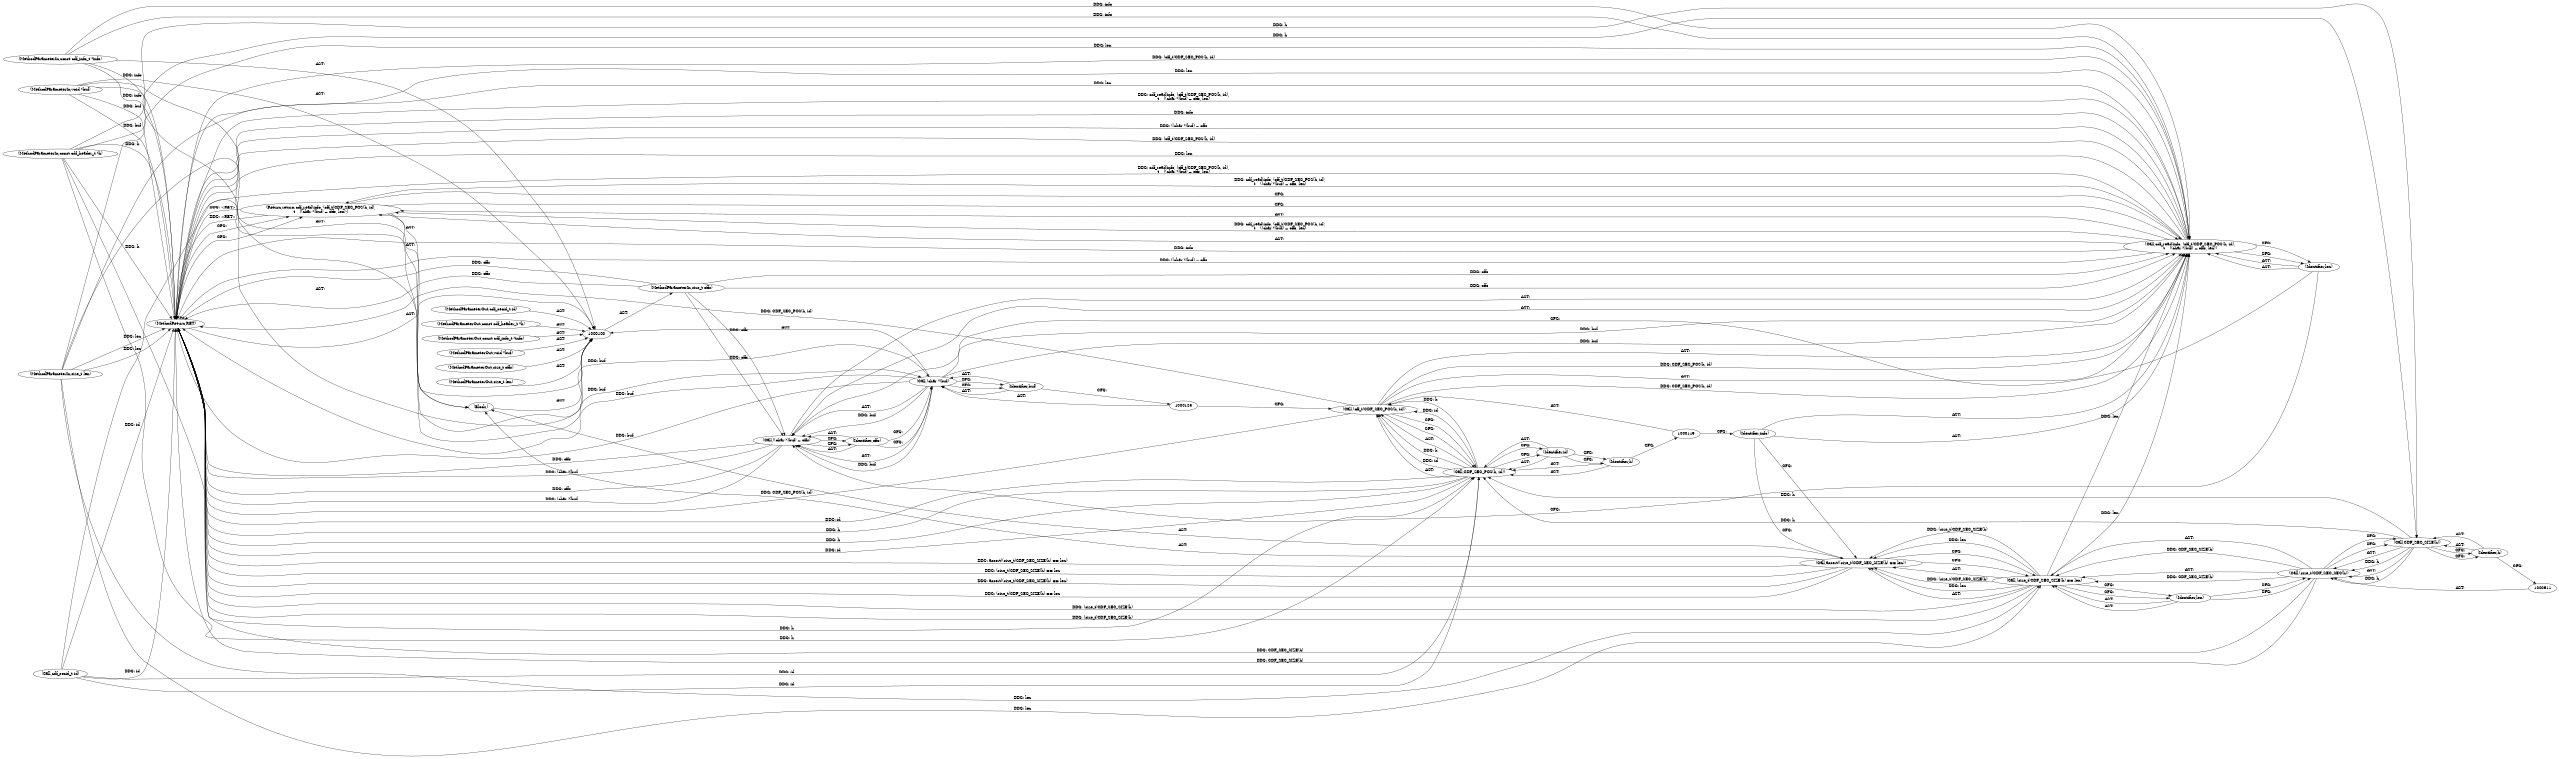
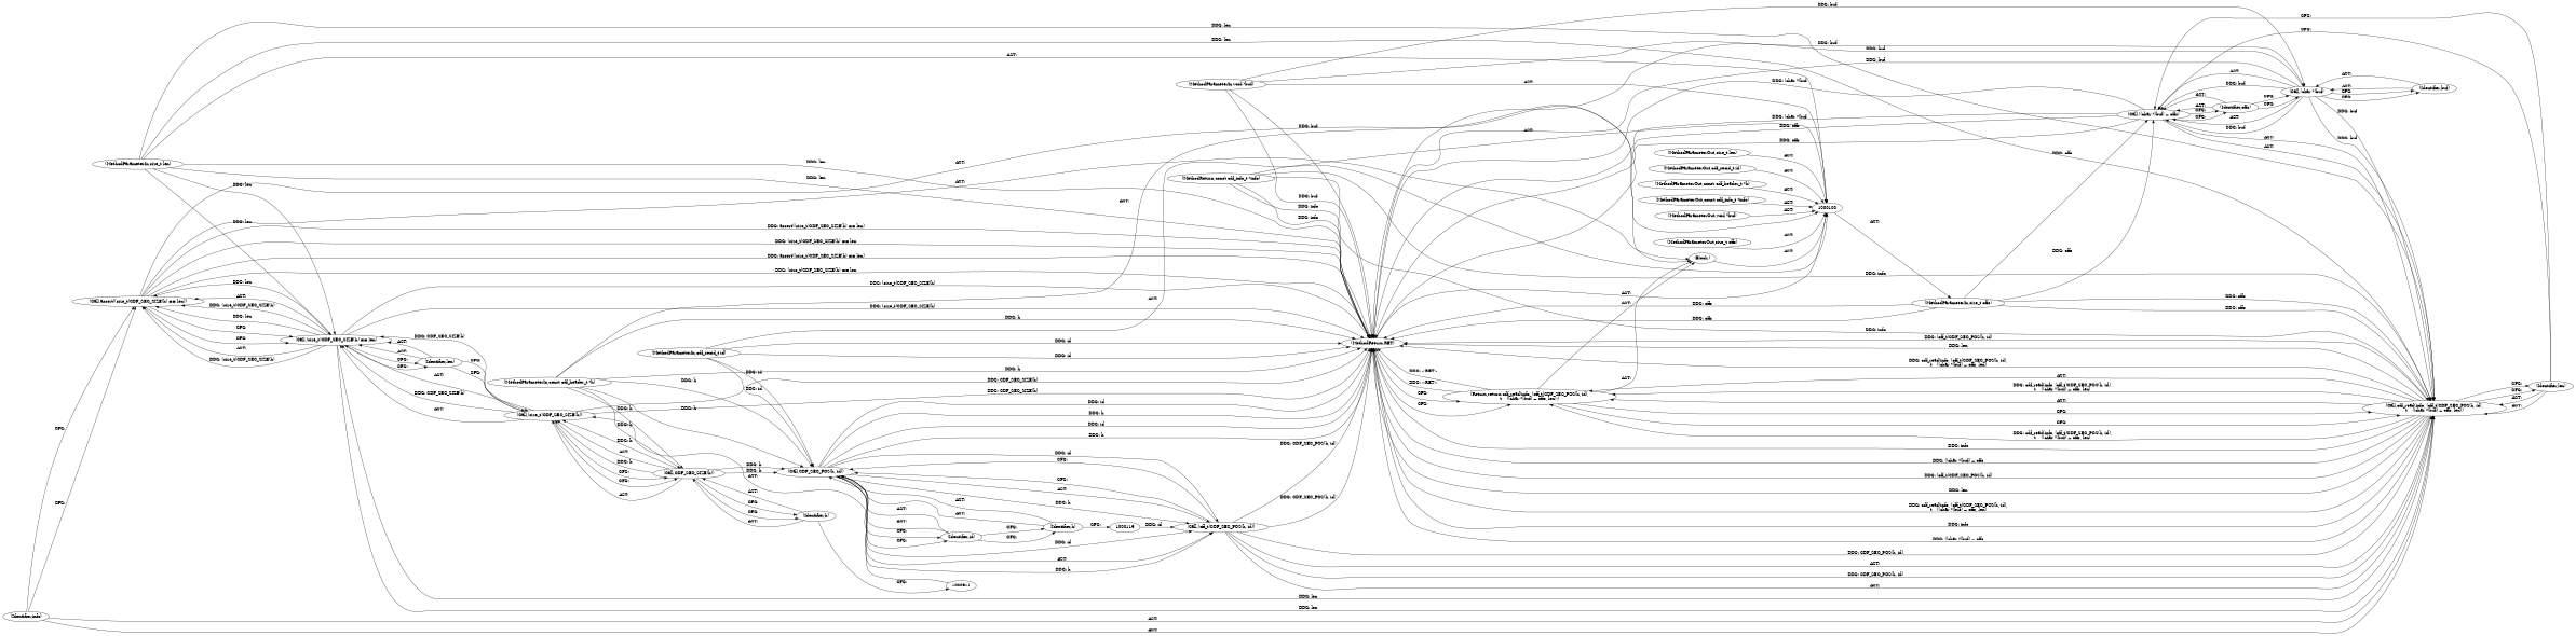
  digraph {
    rankdir=LR
    n1 [label="(MethodReturn,RET)"]
    n2 [label="(Return,return cdf_read(info, (off_t)CDF_SEC_POS(h, id),\n\t    ((char *)buf) + offs, len);)"]
    1000100
    n4 [label="(Call,cdf_read(info, (off_t)CDF_SEC_POS(h, id),\n\t    ((char *)buf) + offs, len))"]
    n5 [label="(Block,)"]
    n6 [label="(MethodParameterIn,size_t offs)"]
-   n7 [label="(MethodParameterIn,const cdf_info_t *info)"]
+   n7 [label="(MethodReturn,const cdf_info_t *info)"]
    n8 [label="(Identifier,len)"]
    n9 [label="(MethodParameterOut,const cdf_info_t *info)"]
    n10 [label="(MethodParameterIn,void *buf)"]
    n11 [label="(Call,(char *)buf)"]
    n12 [label="(Call,((char *)buf) + offs)"]
    n13 [label="(Identifier,buf)"]
    n14 [label="(MethodParameterOut,void *buf)"]
    n15 [label="(Identifier,offs)"]
    n16 [label="(MethodParameterOut,size_t offs)"]
    n17 [label="(MethodParameterIn,size_t len)"]
    n18 [label="(Call,(size_t)CDF_SEC_SIZE(h) == len)"]
    n19 [label="(Call,assert((size_t)CDF_SEC_SIZE(h) == len))"]
    n20 [label="(Identifier,len)"]
    n21 [label="(MethodParameterOut,size_t len)"]
-   n22 [label="(Call,cdf_secid_t id)"]
+   n22 [label="(MethodParameterIn,cdf_secid_t id)"]
    n23 [label="(Call,CDF_SEC_POS(h, id))"]
    n24 [label="(Call,(off_t)CDF_SEC_POS(h, id))"]
    n25 [label="(Identifier,id)"]
    n26 [label="(MethodParameterOut,cdf_secid_t id)"]
    n27 [label="(MethodParameterIn,const cdf_header_t *h)"]
    n28 [label="(Call,CDF_SEC_SIZE(h))"]
    n29 [label="(Identifier,h)"]
-   n30 [label="(Call,(size_t)CDF_SEC_SEC(h))"]
+   n30 [label="(Call,(size_t)CDF_SEC_SIZE(h))"]
    n31 [label="(MethodParameterOut,const cdf_header_t *h)"]
    n32 [label=1000911]
    n33 [label="(Identifier,info)"]
    n34 [label="(Identifier,h)"]
    1000119
-   1000125
    n1 -> n2 [label="CFG: "]
    n1 -> n2 [label="CFG: "]
    n1 -> 1000100 [label="AST: "]
    n2 -> n1 [label="DDG: <RET>"]
    n2 -> n1 [label="DDG: <RET>"]
    n2 -> n4 [label="CFG: "]
    n2 -> n4 [label="CFG: "]
    n2 -> n5 [label="AST: "]
    n2 -> n5 [label="AST: "]
    1000100 -> n6 [label="AST: "]
    n4 -> n1 [label="DDG: info"]
    n4 -> n1 [label="DDG: ((char *)buf) + offs"]
    n4 -> n1 [label="DDG: (off_t)CDF_SEC_POS(h, id)"]
    n4 -> n1 [label="DDG: len"]
    n4 -> n1 [label="DDG: cdf_read(info, (off_t)CDF_SEC_POS(h, id),\n\t    ((char *)buf) + offs, len)"]
    n4 -> n1 [label="DDG: info"]
    n4 -> n1 [label="DDG: ((char *)buf) + offs"]
    n4 -> n1 [label="DDG: (off_t)CDF_SEC_POS(h, id)"]
    n4 -> n1 [label="DDG: len"]
    n4 -> n1 [label="DDG: cdf_read(info, (off_t)CDF_SEC_POS(h, id),\n\t    ((char *)buf) + offs, len)"]
    n4 -> n2 [label="AST: "]
    n4 -> n2 [label="DDG: cdf_read(info, (off_t)CDF_SEC_POS(h, id),\n\t    ((char *)buf) + offs, len)"]
    n4 -> n2 [label="AST: "]
    n4 -> n2 [label="DDG: cdf_read(info, (off_t)CDF_SEC_POS(h, id),\n\t    ((char *)buf) + offs, len)"]
    n4 -> n8 [label="CFG: "]
    n4 -> n8 [label="CFG: "]
    n5 -> 1000100 [label="AST: "]
    n6 -> n1 [label="DDG: offs"]
    n6 -> n1 [label="DDG: offs"]
    n6 -> n4 [label="DDG: offs"]
    n6 -> n4 [label="DDG: offs"]
    n6 -> n12 [label="DDG: offs"]
    n6 -> n12 [label="DDG: offs"]
    n7 -> n1 [label="DDG: info"]
    n7 -> n1 [label="DDG: info"]
    n7 -> 1000100 [label="AST: "]
    n7 -> n4 [label="DDG: info"]
    n7 -> n4 [label="DDG: info"]
    n8 -> n4 [label="AST: "]
    n8 -> n4 [label="AST: "]
    n8 -> n12 [label="CFG: "]
    n8 -> n12 [label="CFG: "]
    n9 -> 1000100 [label="AST: "]
    n10 -> n1 [label="DDG: buf"]
    n10 -> n1 [label="DDG: buf"]
    n10 -> 1000100 [label="AST: "]
    n10 -> n11 [label="DDG: buf"]
    n10 -> n11 [label="DDG: buf"]
    n11 -> n1 [label="DDG: buf"]
    n11 -> n1 [label="DDG: buf"]
    n11 -> n4 [label="DDG: buf"]
    n11 -> n4 [label="DDG: buf"]
    n11 -> n12 [label="AST: "]
    n11 -> n12 [label="DDG: buf"]
    n11 -> n12 [label="AST: "]
    n11 -> n12 [label="DDG: buf"]
    n11 -> n13 [label="CFG: "]
    n11 -> n13 [label="CFG: "]
    n12 -> n1 [label="DDG: offs"]
    n12 -> n1 [label="DDG: (char *)buf"]
    n12 -> n1 [label="DDG: offs"]
    n12 -> n1 [label="DDG: (char *)buf"]
    n12 -> n4 [label="AST: "]
    n12 -> n4 [label="AST: "]
    n12 -> n15 [label="CFG: "]
    n12 -> n15 [label="CFG: "]
    n13 -> n11 [label="AST: "]
    n13 -> n11 [label="AST: "]
-   n13 -> 1000125 [label="CFG: "]
    n14 -> 1000100 [label="AST: "]
    n15 -> n11 [label="CFG: "]
    n15 -> n11 [label="CFG: "]
    n15 -> n12 [label="AST: "]
    n15 -> n12 [label="AST: "]
    n16 -> 1000100 [label="AST: "]
    n17 -> n1 [label="DDG: len"]
    n17 -> n1 [label="DDG: len"]
    n17 -> 1000100 [label="AST: "]
    n17 -> n4 [label="DDG: len"]
    n17 -> n4 [label="DDG: len"]
    n17 -> n18 [label="DDG: len"]
    n17 -> n18 [label="DDG: len"]
    n18 -> n1 [label="DDG: (size_t)CDF_SEC_SIZE(h)"]
    n18 -> n1 [label="DDG: (size_t)CDF_SEC_SIZE(h)"]
    n18 -> n4 [label="DDG: len"]
    n18 -> n4 [label="DDG: len"]
    n18 -> n19 [label="AST: "]
    n18 -> n19 [label="DDG: (size_t)CDF_SEC_SIZE(h)"]
    n18 -> n19 [label="DDG: len"]
    n18 -> n19 [label="AST: "]
    n18 -> n19 [label="DDG: (size_t)CDF_SEC_SIZE(h)"]
    n18 -> n19 [label="DDG: len"]
    n18 -> n20 [label="CFG: "]
    n18 -> n20 [label="CFG: "]
    n19 -> n1 [label="DDG: assert((size_t)CDF_SEC_SIZE(h) == len)"]
    n19 -> n1 [label="DDG: (size_t)CDF_SEC_SIZE(h) == len"]
    n19 -> n1 [label="DDG: assert((size_t)CDF_SEC_SIZE(h) == len)"]
    n19 -> n1 [label="DDG: (size_t)CDF_SEC_SIZE(h) == len"]
    n19 -> n5 [label="AST: "]
    n19 -> n5 [label="AST: "]
    n19 -> n18 [label="CFG: "]
    n19 -> n18 [label="CFG: "]
    n20 -> n18 [label="AST: "]
    n20 -> n18 [label="AST: "]
    n20 -> n30 [label="CFG: "]
    n20 -> n30 [label="CFG: "]
    n21 -> 1000100 [label="AST: "]
    n22 -> n1 [label="DDG: id"]
    n22 -> n1 [label="DDG: id"]
    n22 -> 1000100 [label="AST: "]
    n22 -> n23 [label="DDG: id"]
    n22 -> n23 [label="DDG: id"]
    n23 -> n1 [label="DDG: h"]
    n23 -> n1 [label="DDG: id"]
    n23 -> n1 [label="DDG: h"]
    n23 -> n1 [label="DDG: id"]
    n23 -> n24 [label="AST: "]
    n23 -> n24 [label="DDG: h"]
    n23 -> n24 [label="DDG: id"]
    n23 -> n24 [label="AST: "]
    n23 -> n24 [label="DDG: h"]
    n23 -> n24 [label="DDG: id"]
    n23 -> n25 [label="CFG: "]
    n23 -> n25 [label="CFG: "]
    n24 -> n1 [label="DDG: CDF_SEC_POS(h, id)"]
    n24 -> n1 [label="DDG: CDF_SEC_POS(h, id)"]
    n24 -> n4 [label="AST: "]
    n24 -> n4 [label="DDG: CDF_SEC_POS(h, id)"]
    n24 -> n4 [label="AST: "]
    n24 -> n4 [label="DDG: CDF_SEC_POS(h, id)"]
    n24 -> n23 [label="CFG: "]
    n24 -> n23 [label="CFG: "]
    n25 -> n23 [label="AST: "]
    n25 -> n23 [label="AST: "]
    n25 -> n34 [label="CFG: "]
    n25 -> n34 [label="CFG: "]
    n26 -> 1000100 [label="AST: "]
    n27 -> n1 [label="DDG: h"]
    n27 -> n1 [label="DDG: h"]
-   n11 -> 1000100 [label="AST: "]
+   n27 -> 1000100 [label="AST: "]
    n27 -> n23 [label="DDG: h"]
    n27 -> n23 [label="DDG: h"]
    n27 -> n28 [label="DDG: h"]
    n27 -> n28 [label="DDG: h"]
    n28 -> n23 [label="DDG: h"]
    n28 -> n23 [label="DDG: h"]
    n28 -> n29 [label="CFG: "]
    n28 -> n29 [label="CFG: "]
    n28 -> n30 [label="AST: "]
    n28 -> n30 [label="DDG: h"]
    n28 -> n30 [label="AST: "]
    n28 -> n30 [label="DDG: h"]
    n29 -> n28 [label="AST: "]
    n29 -> n28 [label="AST: "]
    n29 -> n32 [label="CFG: "]
    n30 -> n1 [label="DDG: CDF_SEC_SIZE(h)"]
    n30 -> n1 [label="DDG: CDF_SEC_SIZE(h)"]
    n30 -> n18 [label="AST: "]
    n30 -> n18 [label="DDG: CDF_SEC_SIZE(h)"]
    n30 -> n18 [label="AST: "]
    n30 -> n18 [label="DDG: CDF_SEC_SIZE(h)"]
    n30 -> n28 [label="CFG: "]
    n30 -> n28 [label="CFG: "]
    n31 -> 1000100 [label="AST: "]
    n32 -> n30 [label="AST: "]
    n33 -> n4 [label="AST: "]
    n33 -> n4 [label="AST: "]
    n33 -> n19 [label="CFG: "]
    n33 -> n19 [label="CFG: "]
    n34 -> n23 [label="AST: "]
    n34 -> n23 [label="AST: "]
    n34 -> 1000119 [label="CFG: "]
-   1000119 -> n24 [label="AST: "]
-   1000119 -> n33 [label="CFG: "]
-   1000125 -> n11 [label="AST: "]
-   1000125 -> n24 [label="CFG: "]
+   1000119 -> n24 [label="DDG: id"]
  }
